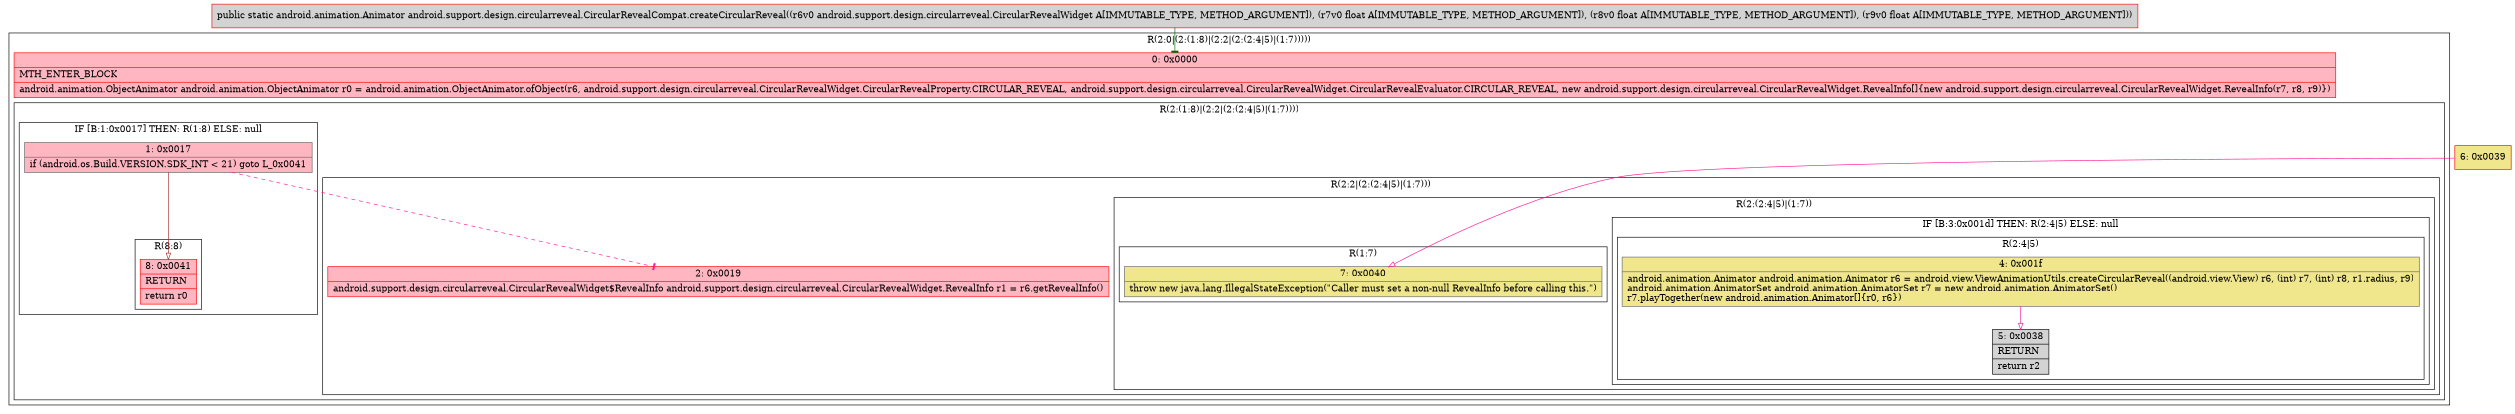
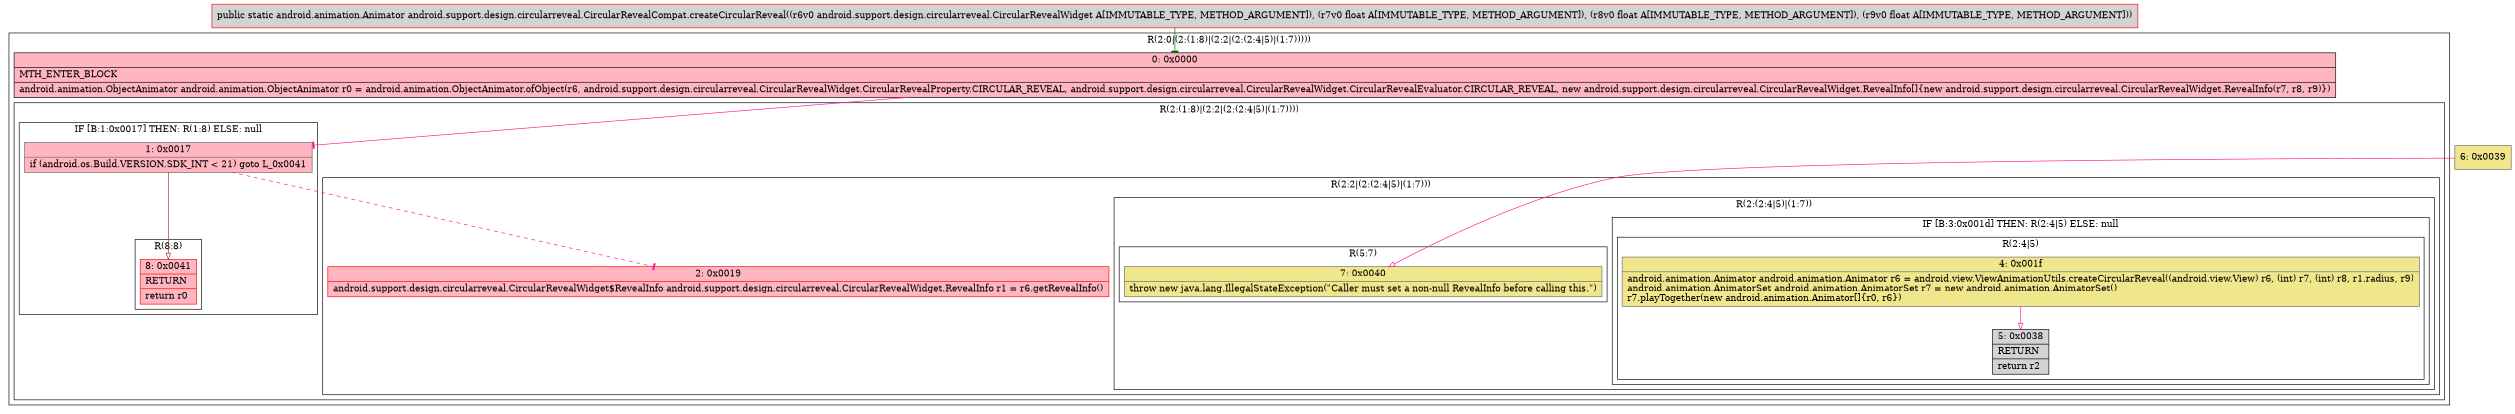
  digraph {
    node [color=gray40 fillcolor=lightpink shape=record style=filled]
    edge [arrowhead=onormal color=deeppink]
    n1 [color=red label="{8\:\ 0x0041|RETURN\l|return r0\l}"]
    n2 [label="{1\:\ 0x0017|if (android.os.Build.VERSION.SDK_INT \< 21) goto L_0x0041\l}"]
    n3 [fillcolor=khaki label="{4\:\ 0x001f|android.animation.Animator android.animation.Animator r6 = android.view.ViewAnimationUtils.createCircularReveal((android.view.View) r6, (int) r7, (int) r8, r1.radius, r9)\landroid.animation.AnimatorSet android.animation.AnimatorSet r7 = new android.animation.AnimatorSet()\lr7.playTogether(new android.animation.Animator[]\{r0, r6\})\l}"]
    n4 [color=black fillcolor=lightgrey label="{5\:\ 0x0038|RETURN\l|return r2\l}"]
    n5 [fillcolor=khaki label="{7\:\ 0x0040|throw new java.lang.IllegalStateException(\"Caller must set a non\-null RevealInfo before calling this.\")\l}"]
    n6 [color=red label="{2\:\ 0x0019|android.support.design.circularreveal.CircularRevealWidget$RevealInfo android.support.design.circularreveal.CircularRevealWidget.RevealInfo r1 = r6.getRevealInfo()\l}"]
-   n7 [color=red label="{0\:\ 0x0000|MTH_ENTER_BLOCK\l|android.animation.ObjectAnimator android.animation.ObjectAnimator r0 = android.animation.ObjectAnimator.ofObject(r6, android.support.design.circularreveal.CircularRevealWidget.CircularRevealProperty.CIRCULAR_REVEAL, android.support.design.circularreveal.CircularRevealWidget.CircularRevealEvaluator.CIRCULAR_REVEAL, new android.support.design.circularreveal.CircularRevealWidget.RevealInfo[]\{new android.support.design.circularreveal.CircularRevealWidget.RevealInfo(r7, r8, r9)\})\l}"]
-   n8 [color=red fillcolor=khaki label="{6\:\ 0x0039}"]
+   n7 [color=black label="{0\:\ 0x0000|MTH_ENTER_BLOCK\l|android.animation.ObjectAnimator android.animation.ObjectAnimator r0 = android.animation.ObjectAnimator.ofObject(r6, android.support.design.circularreveal.CircularRevealWidget.CircularRevealProperty.CIRCULAR_REVEAL, android.support.design.circularreveal.CircularRevealWidget.CircularRevealEvaluator.CIRCULAR_REVEAL, new android.support.design.circularreveal.CircularRevealWidget.RevealInfo[]\{new android.support.design.circularreveal.CircularRevealWidget.RevealInfo(r7, r8, r9)\})\l}"]
+   n8 [fillcolor=khaki label="{6\:\ 0x0039}"]
    n9 [color=red fillcolor=lightgrey label="{public static android.animation.Animator android.support.design.circularreveal.CircularRevealCompat.createCircularReveal((r6v0 android.support.design.circularreveal.CircularRevealWidget A[IMMUTABLE_TYPE, METHOD_ARGUMENT]), (r7v0 float A[IMMUTABLE_TYPE, METHOD_ARGUMENT]), (r8v0 float A[IMMUTABLE_TYPE, METHOD_ARGUMENT]), (r9v0 float A[IMMUTABLE_TYPE, METHOD_ARGUMENT])) }"]
    subgraph cluster_1 {
      label="R(2:0|(2:(1:8)|(2:2|(2:(2:4|5)|(1:7)))))"
      n7
      subgraph cluster_2 {
        label="R(2:(1:8)|(2:2|(2:(2:4|5)|(1:7))))"
        subgraph cluster_3 {
          label="IF [B:1:0x0017] THEN: R(1:8) ELSE: null"
          n2
          subgraph cluster_4 {
            label="R(8:8)"
            n1
          }
        }
        subgraph cluster_5 {
          label="R(2:2|(2:(2:4|5)|(1:7)))"
          n6
          subgraph cluster_6 {
            label="R(2:(2:4|5)|(1:7))"
            subgraph cluster_7 {
              label="IF [B:3:0x001d] THEN: R(2:4|5) ELSE: null"
              subgraph cluster_8 {
                label="R(2:4|5)"
                n3
                n4
              }
            }
            subgraph cluster_9 {
-             label="R(1:7)"
+             label="R(5:7)"
              n5
            }
          }
        }
      }
    }
    n2 -> n1 [color=brown]
    n2 -> n6 [arrowhead=tee style=dashed]
    n3 -> n4
+   n7 -> n2 [arrowhead=tee]
    n8 -> n5
    n9 -> n7 [arrowhead=tee color=darkgreen]
  }
